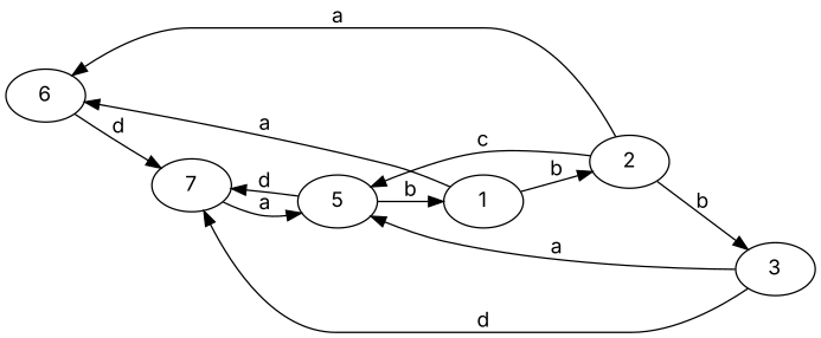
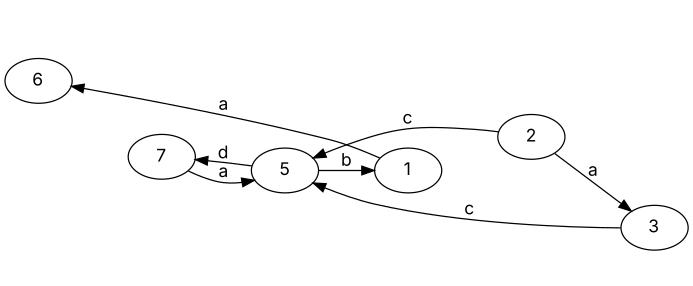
  strict digraph {
    fontname=Inter
    rankdir=LR
    node [fontname=Inter]
    edge [fontname=Inter]
    n1 [label=6]
    7
    5
    1
    2
    3
-   n1 -> 7 [label=d]
    7 -> 5 [label=a]
    5 -> 7 [label=d]
    5 -> 1 [label=b]
    1 -> n1 [label=a]
-   1 -> 2 [label=b]
-   2 -> n1 [label=a]
    2 -> 5 [label=c]
-   2 -> 3 [label=b]
-   3 -> 7 [label=d]
-   3 -> 5 [label=a]
+   2 -> 3 [label=a]
+   3 -> 5 [label=c]
  }
